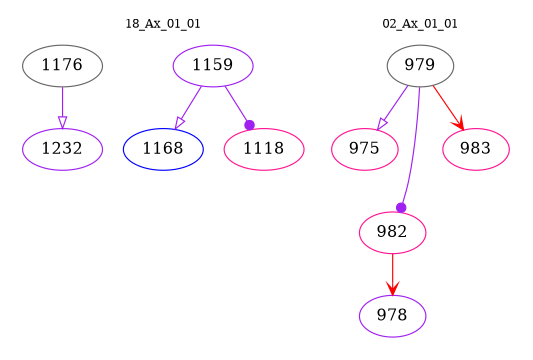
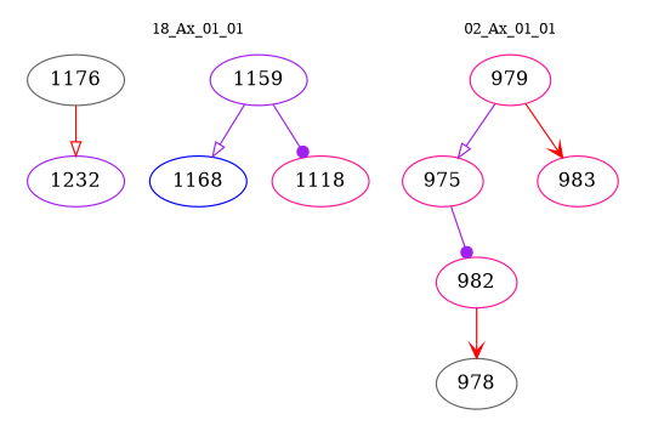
  digraph {
    node [color=deeppink]
    edge [arrowhead=onormal color=purple]
    n1 [color=purple label=1159]
    n2 [color=blue label=1168]
    n3 [color=gray40 label=1176]
    n4 [label=1118]
    n5 [color=purple label=1232]
-   n6 [color=gray40 label=979]
+   n6 [label=979]
    n7 [label=975]
    n8 [label=982]
    n9 [label=983]
-   n10 [color=purple label=978]
+   n10 [color=gray40 label=978]
    subgraph cluster_1 {
      color=white
      fontsize=10
      label="18_Ax_01_01"
      n1
      n2
      n3
      n4
      n5
    }
    subgraph cluster_2 {
      color=white
      fontsize=10
      label="02_Ax_01_01"
      n6
      n7
      n8
      n9
      n10
    }
    n1 -> n2
    n1 -> n4 [arrowhead=dot]
-   n3 -> n5
+   n3 -> n5 [color=red]
    n6 -> n7
-   n6 -> n8 [arrowhead=dot]
+   n7 -> n8 [arrowhead=dot]
    n6 -> n9 [arrowhead=vee color=red]
    n8 -> n10 [arrowhead=vee color=red]
  }
